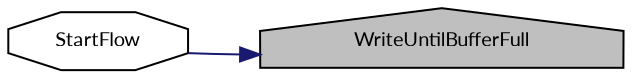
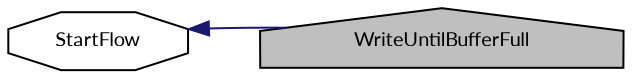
  digraph {
    rankdir=RL
    fontname=Lato
    node [color=black fontname=Lato fontsize=10 style=filled]
    n1 [fillcolor=grey75 fontcolor=black height=0.2 label=WriteUntilBufferFull shape=house width=0.4]
    n2 [fillcolor=white height=0.2 label=StartFlow shape=octagon width=0.4]
-   n1 -> n2 [color=midnightblue dir=back fontname=Lato fontsize=10 labelfontname=Helvetica labelfontsize=10 style=solid]
+   n2 -> n1 [color=midnightblue dir=back fontname=Lato fontsize=10 labelfontname=Helvetica labelfontsize=10 style=solid]
  }
